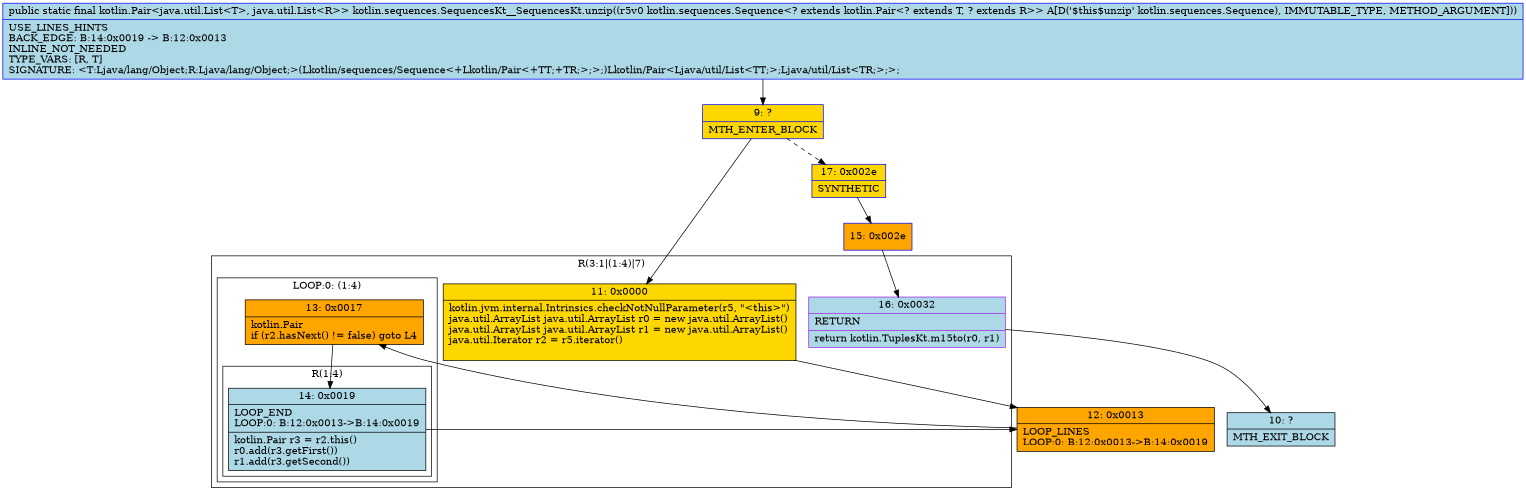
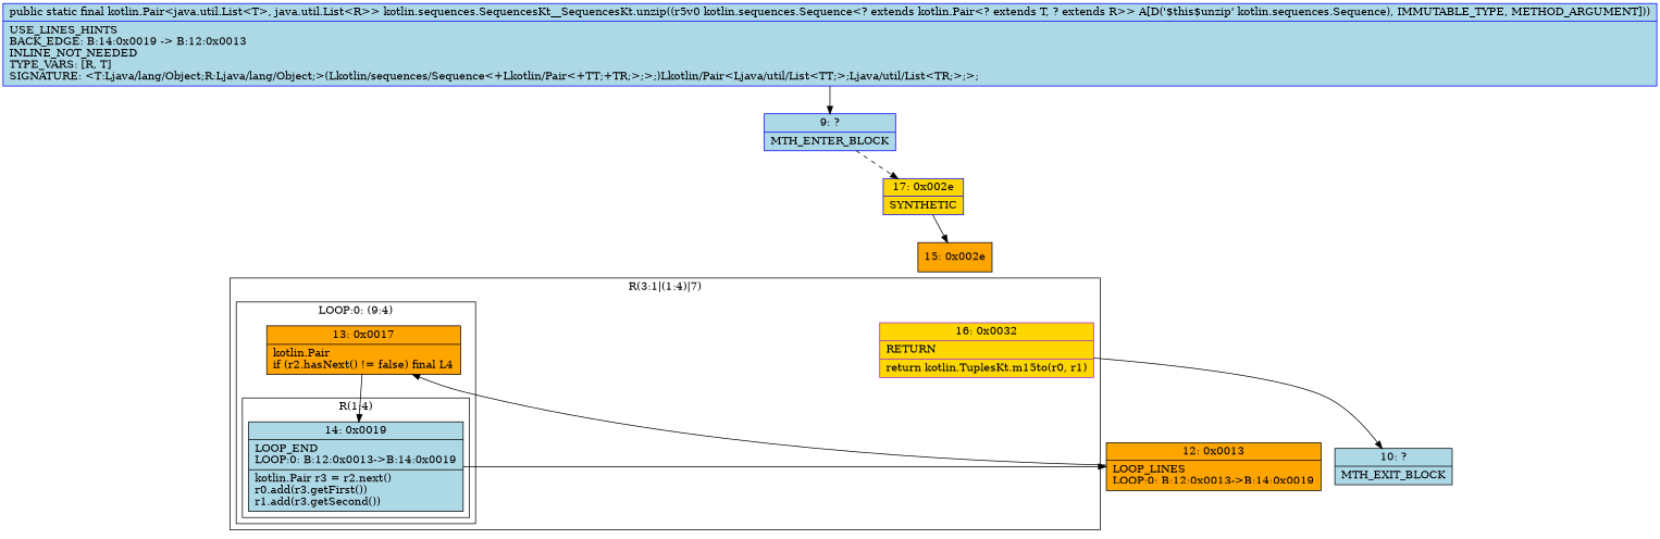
  digraph {
    node [color=black fillcolor=lightblue shape=record style=filled]
-   n1 [label="{14\:\ 0x0019|LOOP_END\lLOOP:0: B:12:0x0013\-\>B:14:0x0019\l|kotlin.Pair r3 = r2.this()\lr0.add(r3.getFirst())\lr1.add(r3.getSecond())\l}"]
-   n2 [fillcolor=orange label="{13\:\ 0x0017|kotlin.Pair \lif (r2.hasNext() != false) goto L4\l}"]
-   n3 [fillcolor=gold label="{11\:\ 0x0000|kotlin.jvm.internal.Intrinsics.checkNotNullParameter(r5, \"\<this\>\")\ljava.util.ArrayList java.util.ArrayList r0 = new java.util.ArrayList()\ljava.util.ArrayList java.util.ArrayList r1 = new java.util.ArrayList()\ljava.util.Iterator r2 = r5.iterator()\l\l}"]
-   n4 [color=purple label="{16\:\ 0x0032|RETURN\l|return kotlin.TuplesKt.m15to(r0, r1)\l}"]
+   n1 [label="{14\:\ 0x0019|LOOP_END\lLOOP:0: B:12:0x0013\-\>B:14:0x0019\l|kotlin.Pair r3 = r2.next()\lr0.add(r3.getFirst())\lr1.add(r3.getSecond())\l}"]
+   n2 [fillcolor=orange label="{13\:\ 0x0017|kotlin.Pair \lif (r2.hasNext() != false) final L4\l}"]
+   n4 [color=purple fillcolor=gold label="{16\:\ 0x0032|RETURN\l|return kotlin.TuplesKt.m15to(r0, r1)\l}"]
    n5 [fillcolor=orange label="{12\:\ 0x0013|LOOP_LINES\lLOOP:0: B:12:0x0013\-\>B:14:0x0019\l}"]
    n6 [label="{10\:\ ?|MTH_EXIT_BLOCK\l}"]
    n7 [color=blue fillcolor=gold label="{17\:\ 0x002e|SYNTHETIC\l}"]
-   n8 [color=blue fillcolor=orange label="{15\:\ 0x002e}"]
-   n9 [color=blue fillcolor=gold label="{9\:\ ?|MTH_ENTER_BLOCK\l}"]
+   n8 [fillcolor=orange label="{15\:\ 0x002e}"]
+   n9 [color=blue label="{9\:\ ?|MTH_ENTER_BLOCK\l}"]
    n10 [color=blue label="{public static final kotlin.Pair\<java.util.List\<T\>, java.util.List\<R\>\> kotlin.sequences.SequencesKt__SequencesKt.unzip((r5v0 kotlin.sequences.Sequence\<? extends kotlin.Pair\<? extends T, ? extends R\>\> A[D('$this$unzip' kotlin.sequences.Sequence), IMMUTABLE_TYPE, METHOD_ARGUMENT]))  | USE_LINES_HINTS\lBACK_EDGE: B:14:0x0019 \-\> B:12:0x0013\lINLINE_NOT_NEEDED\lTYPE_VARS: [R, T]\lSIGNATURE: \<T:Ljava\/lang\/Object;R:Ljava\/lang\/Object;\>(Lkotlin\/sequences\/Sequence\<+Lkotlin\/Pair\<+TT;+TR;\>;\>;)Lkotlin\/Pair\<Ljava\/util\/List\<TT;\>;Ljava\/util\/List\<TR;\>;\>;\l}"]
    subgraph cluster_1 {
      label="R(3:1|(1:4)|7)"
-     n3
      n4
      subgraph cluster_2 {
-       label="LOOP:0: (1:4)"
+       label="LOOP:0: (9:4)"
        n2
        subgraph cluster_3 {
          label="R(1:4)"
          n1
        }
      }
    }
    n1 -> n5
    n2 -> n1
-   n3 -> n5
    n4 -> n6
    n5 -> n2
    n7 -> n8
-   n8 -> n4
-   n9 -> n3
    n9 -> n7 [style=dashed]
    n10 -> n9
  }
